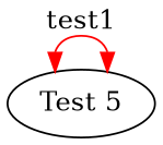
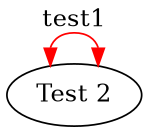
  digraph {
    compound=true
    rankdir=LR
-   n1 [label="Test 5"]
+   n1 [label="Test 2"]
    n1 -> n1 [color=red dir=both label=test1]
  }
